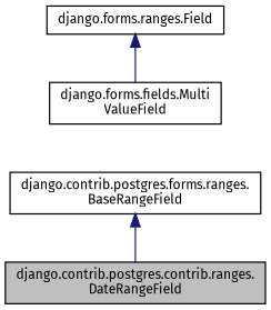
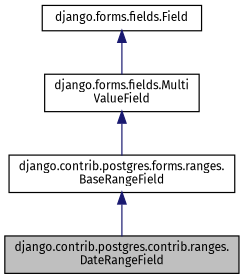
  digraph {
    fontname="Fira Sans"
    node [color=black fillcolor=white fontname="Fira Sans" fontsize=10 shape=record style=filled]
    edge [color=midnightblue dir=back fontname="Fira Sans" fontsize=10 labelfontname=Helvetica labelfontsize=10 style=solid]
    n1 [fillcolor=grey75 fontcolor=black height=0.2 label="django.contrib.postgres.contrib.ranges.\lDateRangeField" width=0.4]
    n2 [height=0.2 label="django.contrib.postgres.forms.ranges.\lBaseRangeField" width=0.4]
    n3 [height=0.2 label="django.forms.fields.Multi\lValueField" width=0.4]
-   n4 [height=0.2 label="django.forms.ranges.Field" width=0.4]
+   n4 [height=0.2 label="django.forms.fields.Field" width=0.4]
    n2 -> n1
+   n3 -> n2
    n4 -> n3
  }
